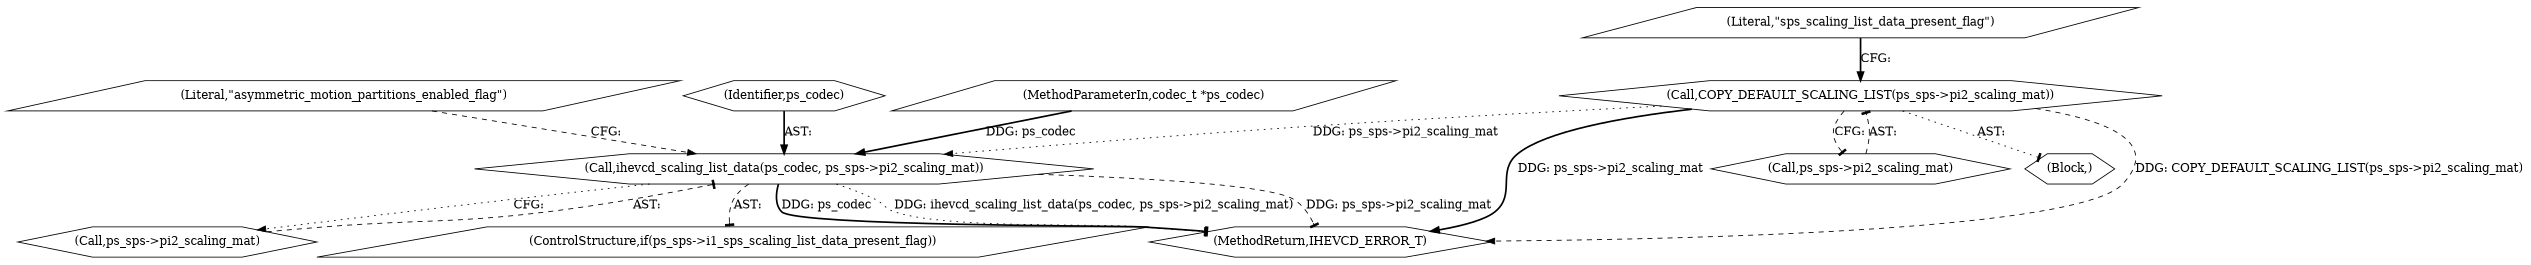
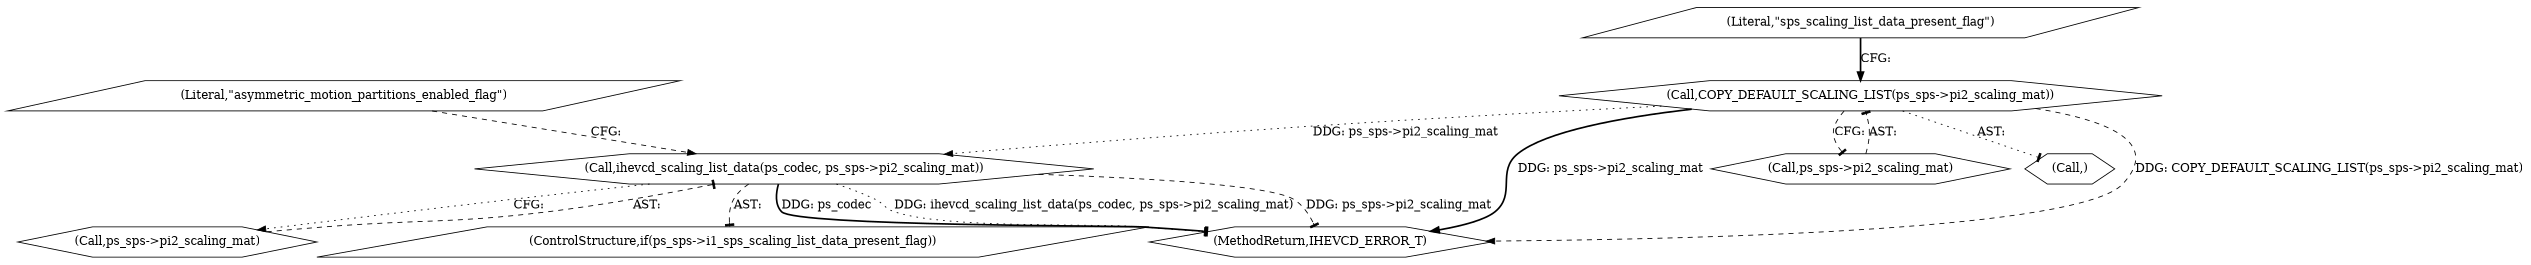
  digraph {
    node [shape=hexagon]
    edge [arrowhead=normal style=dashed]
    n1 [label="(Call,COPY_DEFAULT_SCALING_LIST(ps_sps->pi2_scaling_mat))"]
    n2 [label="(Call,ihevcd_scaling_list_data(ps_codec, ps_sps->pi2_scaling_mat))"]
-   n3 [label="(Block,)"]
+   n3 [label="(Call,)"]
    n4 [label="(MethodReturn,IHEVCD_ERROR_T)"]
    n5 [label="(Call,ps_sps->pi2_scaling_mat)"]
    n6 [label="(Call,ps_sps->pi2_scaling_mat)"]
    n7 [label="(ControlStructure,if(ps_sps->i1_sps_scaling_list_data_present_flag))" shape=parallelogram]
    n8 [label="(Literal,\"asymmetric_motion_partitions_enabled_flag\")" shape=parallelogram]
-   n9 [label="(Identifier,ps_codec)"]
    n10 [label="(Literal,\"sps_scaling_list_data_present_flag\")" shape=parallelogram]
-   n11 [label="(MethodParameterIn,codec_t *ps_codec)" shape=parallelogram]
    n1 -> n2 [label="DDG: ps_sps->pi2_scaling_mat" style=dotted]
    n1 -> n3 [arrowhead=tee label="AST: " style=dotted]
    n1 -> n4 [label="DDG: COPY_DEFAULT_SCALING_LIST(ps_sps->pi2_scaling_mat)"]
    n1 -> n4 [label="DDG: ps_sps->pi2_scaling_mat" style=bold]
    n1 -> n5 [arrowhead=tee label="CFG: "]
    n2 -> n4 [arrowhead=tee label="DDG: ihevcd_scaling_list_data(ps_codec, ps_sps->pi2_scaling_mat)" style=dotted]
    n2 -> n4 [arrowhead=tee label="DDG: ps_sps->pi2_scaling_mat"]
    n2 -> n4 [arrowhead=tee label="DDG: ps_codec" style=bold]
    n2 -> n6 [label="CFG: " style=dotted]
    n2 -> n7 [arrowhead=tee label="AST: "]
    n5 -> n1 [arrowhead=tee label="AST: "]
    n6 -> n2 [arrowhead=tee label="AST: "]
    n8 -> n2 [label="CFG: "]
-   n9 -> n2 [label="AST: " style=bold]
    n10 -> n1 [label="CFG: " style=bold]
-   n11 -> n2 [label="DDG: ps_codec" style=bold]
  }
